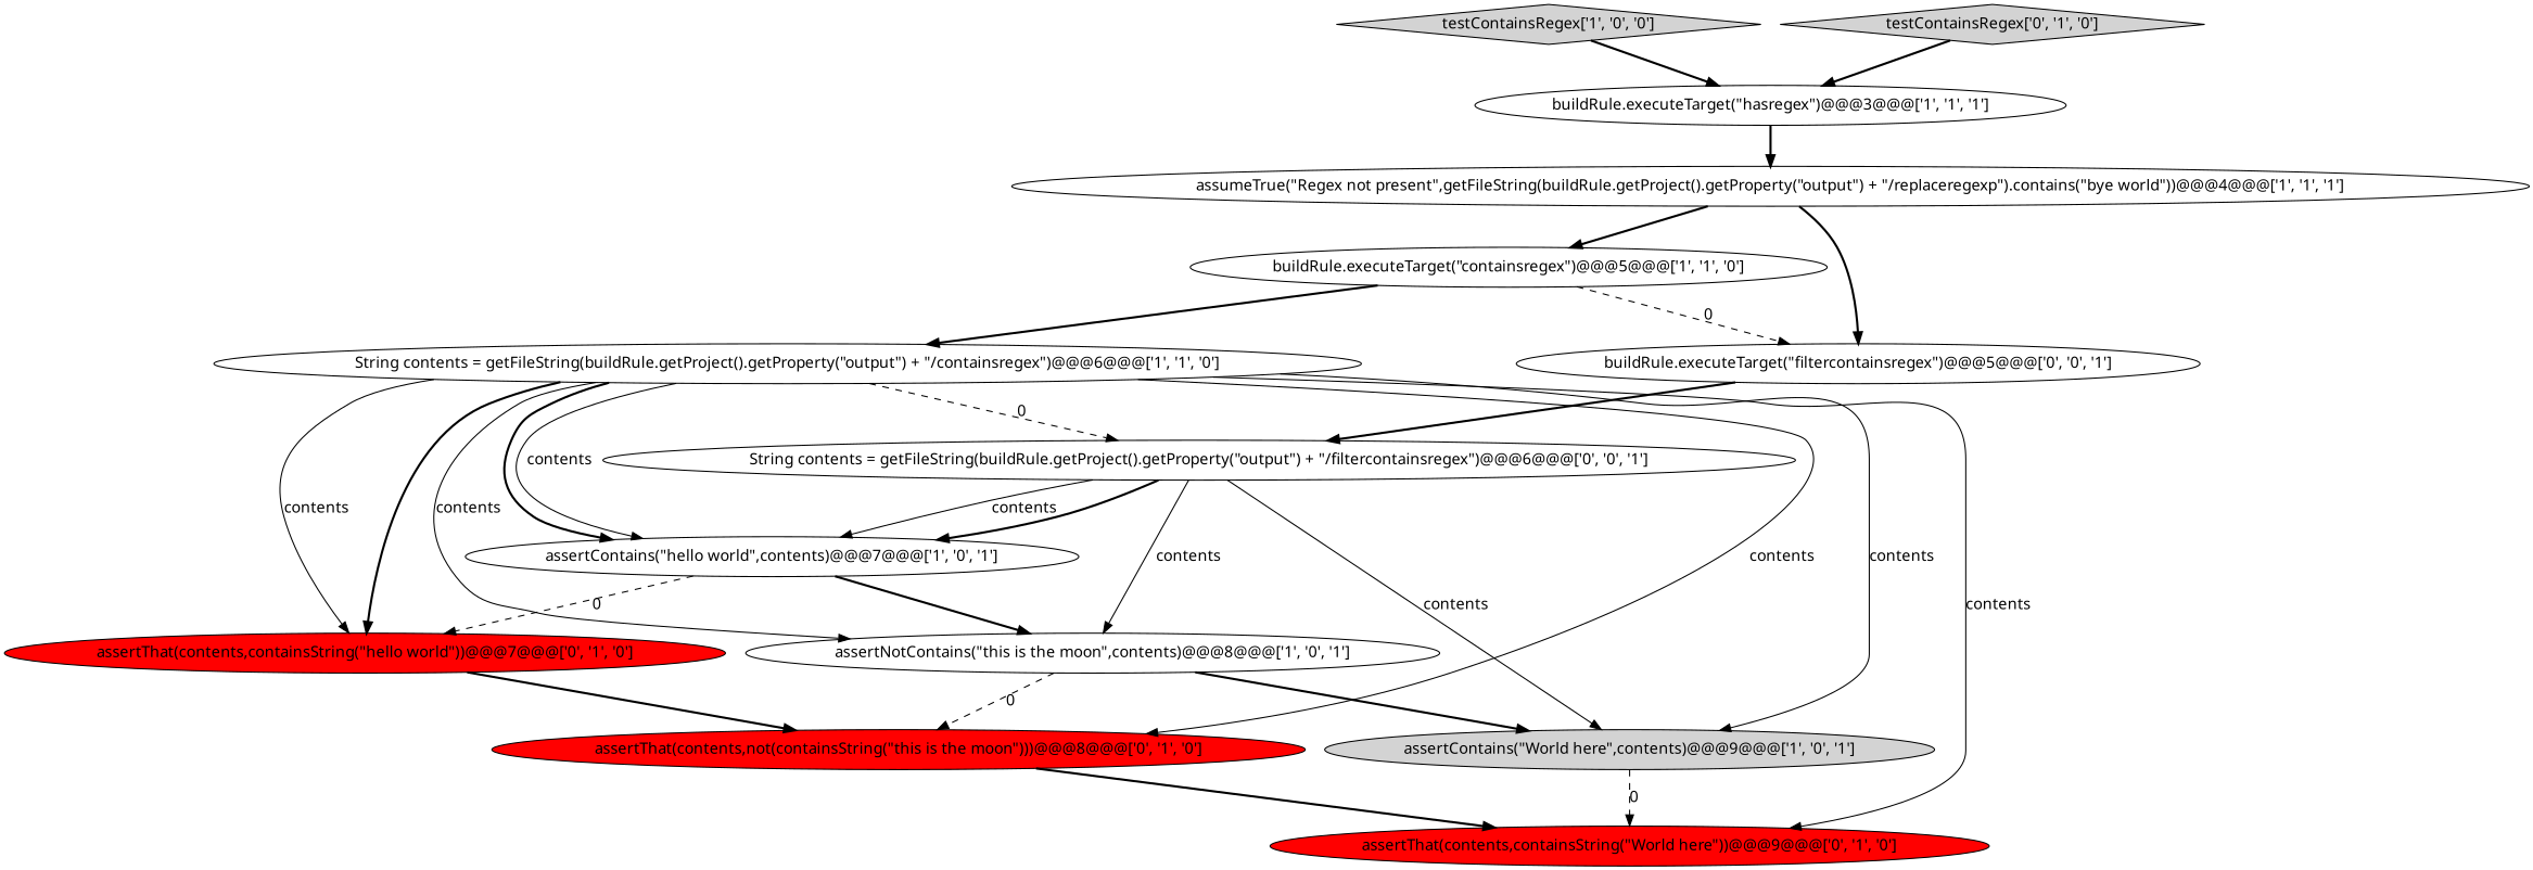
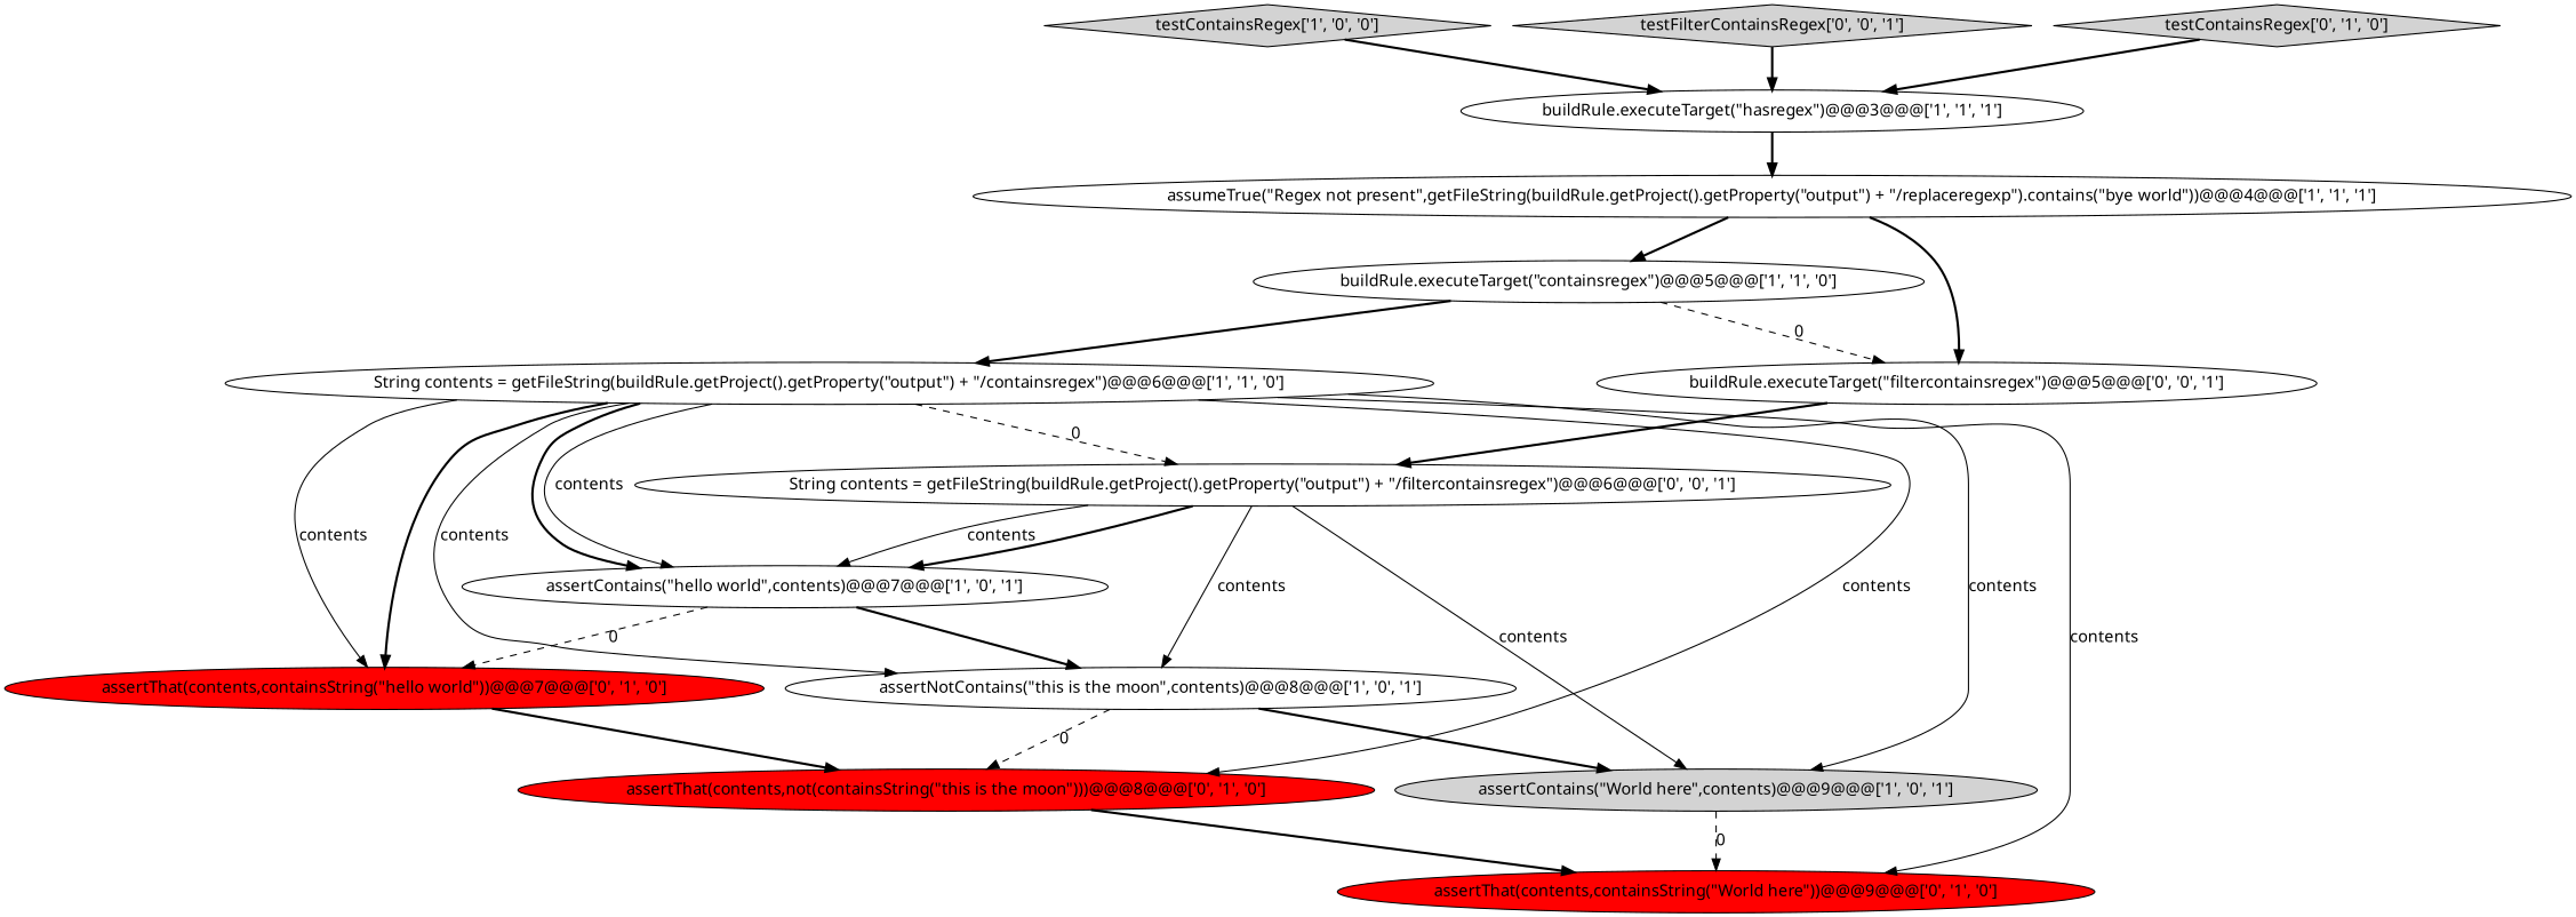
  digraph {
    fontname="Noto Sans"
    node [fillcolor=white shape=ellipse style=filled fontname="Noto Sans"]
    edge [style=bold fontname="Noto Sans"]
    n1 [label="buildRule.executeTarget(\"filtercontainsregex\")@@@5@@@['0', '0', '1']"]
    n2 [label="String contents = getFileString(buildRule.getProject().getProperty(\"output\") + \"/filtercontainsregex\")@@@6@@@['0', '0', '1']"]
    n3 [label="buildRule.executeTarget(\"containsregex\")@@@5@@@['1', '1', '0']"]
    n4 [label="String contents = getFileString(buildRule.getProject().getProperty(\"output\") + \"/containsregex\")@@@6@@@['1', '1', '0']"]
    n5 [label="assertContains(\"hello world\",contents)@@@7@@@['1', '0', '1']"]
    n6 [fillcolor=red label="assertThat(contents,containsString(\"hello world\"))@@@7@@@['0', '1', '0']"]
    n7 [label="assertNotContains(\"this is the moon\",contents)@@@8@@@['1', '0', '1']"]
    n8 [label="buildRule.executeTarget(\"hasregex\")@@@3@@@['1', '1', '1']"]
    n9 [label="assumeTrue(\"Regex not present\",getFileString(buildRule.getProject().getProperty(\"output\") + \"/replaceregexp\").contains(\"bye world\"))@@@4@@@['1', '1', '1']"]
    n10 [fillcolor=lightgray label="testContainsRegex['1', '0', '0']" shape=diamond]
    n11 [fillcolor=lightgray label="assertContains(\"World here\",contents)@@@9@@@['1', '0', '1']"]
    n12 [fillcolor=red label="assertThat(contents,containsString(\"World here\"))@@@9@@@['0', '1', '0']"]
    n13 [fillcolor=red label="assertThat(contents,not(containsString(\"this is the moon\")))@@@8@@@['0', '1', '0']"]
+   n14 [fillcolor=lightgray label="testFilterContainsRegex['0', '0', '1']" shape=diamond]
    n15 [fillcolor=lightgray label="testContainsRegex['0', '1', '0']" shape=diamond]
    n1 -> n2
    n2 -> n5 [label=contents style=solid]
    n2 -> n5
    n2 -> n7 [label=contents style=solid]
    n2 -> n11 [label=contents style=solid]
    n3 -> n1 [label=0 style=dashed]
    n3 -> n4
    n4 -> n2 [label=0 style=dashed]
    n4 -> n5 [label=contents style=solid]
    n4 -> n5
    n4 -> n6 [label=contents style=solid]
    n4 -> n6
    n4 -> n7 [label=contents style=solid]
    n4 -> n11 [label=contents style=solid]
    n4 -> n12 [label=contents style=solid]
    n4 -> n13 [label=contents style=solid]
    n5 -> n6 [label=0 style=dashed]
    n5 -> n7
    n6 -> n13
    n7 -> n11
    n7 -> n13 [label=0 style=dashed]
    n8 -> n9
    n9 -> n1
    n9 -> n3
    n10 -> n8
    n11 -> n12 [label=0 style=dashed]
    n13 -> n12
+   n14 -> n8
    n15 -> n8
  }
